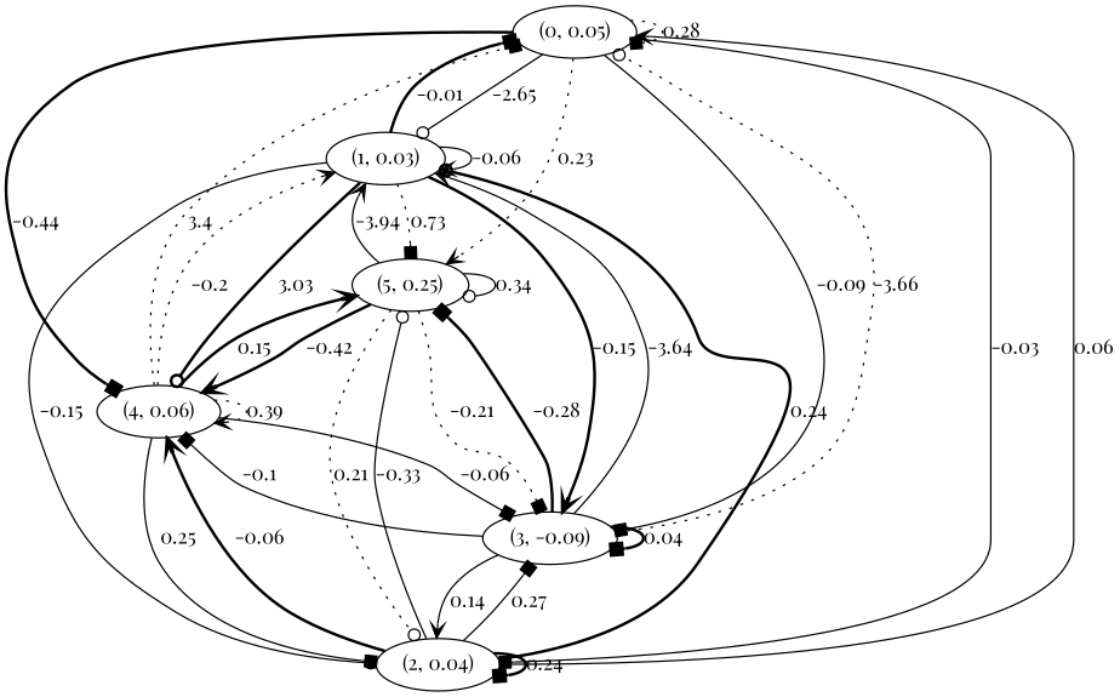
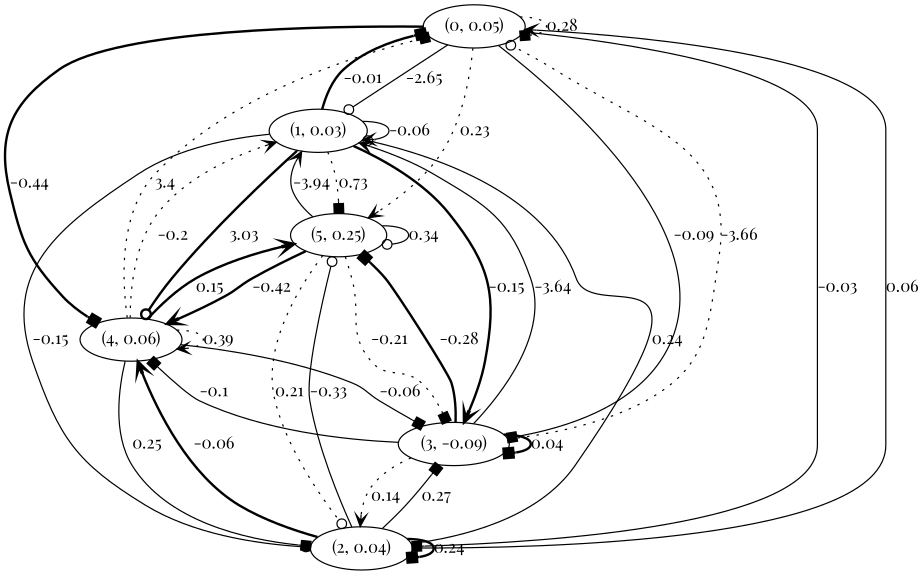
  digraph {
    fontname="Playfair Display"
    node [fontname="Playfair Display"]
    edge [arrowhead=box fontname="Playfair Display" style=solid]
    n1 [label="(0, 0.05)"]
    n2 [label="(1, 0.03)"]
    n3 [label="(2, 0.04)"]
    n4 [label="(3, -0.09)"]
    n5 [label="(4, 0.06)"]
    n6 [label="(5, 0.25)"]
    n1 -> n1 [label=0.28 style=dotted]
    n1 -> n2 [arrowhead=odot label=-2.65]
    n1 -> n3 [label=-0.03]
    n1 -> n4 [label=-0.09]
    n1 -> n5 [label=-0.44 style=bold]
    n1 -> n6 [arrowhead=vee label=0.23 style=dotted]
    n2 -> n1 [label=-0.01 style=bold]
    n2 -> n2 [arrowhead=vee label=-0.06]
    n2 -> n3 [arrowhead=odot label=-0.15]
    n2 -> n4 [arrowhead=vee label=-0.15 style=bold]
    n2 -> n5 [arrowhead=odot label=3.03 style=bold]
    n2 -> n6 [label=0.73 style=dotted]
    n3 -> n1 [arrowhead=vee label=0.06]
-   n3 -> n2 [arrowhead=odot label=0.24 style=bold]
+   n3 -> n2 [arrowhead=odot label=0.24]
    n3 -> n3 [label=0.24 style=bold]
    n3 -> n4 [label=0.27]
    n3 -> n5 [arrowhead=vee label=-0.06 style=bold]
    n3 -> n6 [arrowhead=odot label=-0.33]
    n4 -> n1 [arrowhead=odot label=-3.66 style=dotted]
    n4 -> n2 [arrowhead=vee label=-3.64]
-   n4 -> n3 [arrowhead=vee label=0.14]
+   n4 -> n3 [arrowhead=vee label=0.14 style=dotted]
    n4 -> n4 [label=0.04 style=bold]
    n4 -> n5 [label=-0.1]
    n4 -> n6 [label=-0.28 style=bold]
    n5 -> n1 [label=3.4 style=dotted]
    n5 -> n2 [arrowhead=vee label=-0.2 style=dotted]
    n5 -> n3 [label=0.25]
    n5 -> n4 [label=-0.06]
    n5 -> n5 [arrowhead=vee label=0.39 style=dotted]
    n5 -> n6 [arrowhead=vee label=0.15 style=bold]
    n6 -> n2 [arrowhead=vee label=-3.94]
    n6 -> n3 [arrowhead=odot label=0.21 style=dotted]
    n6 -> n4 [label=-0.21 style=dotted]
    n6 -> n5 [arrowhead=vee label=-0.42 style=bold]
    n6 -> n6 [arrowhead=odot label=0.34]
  }
